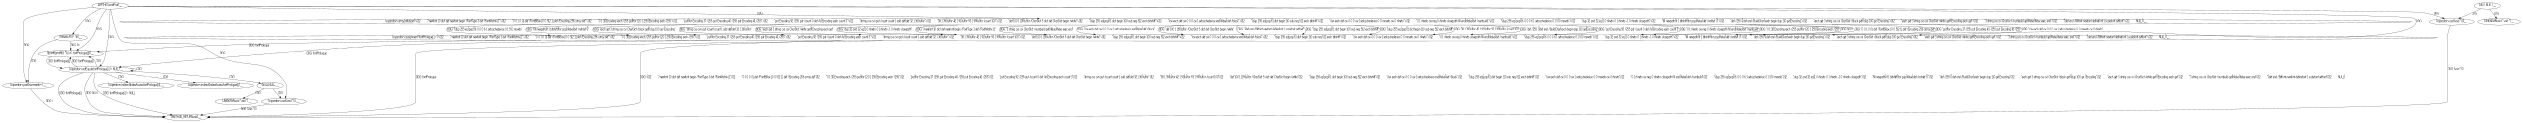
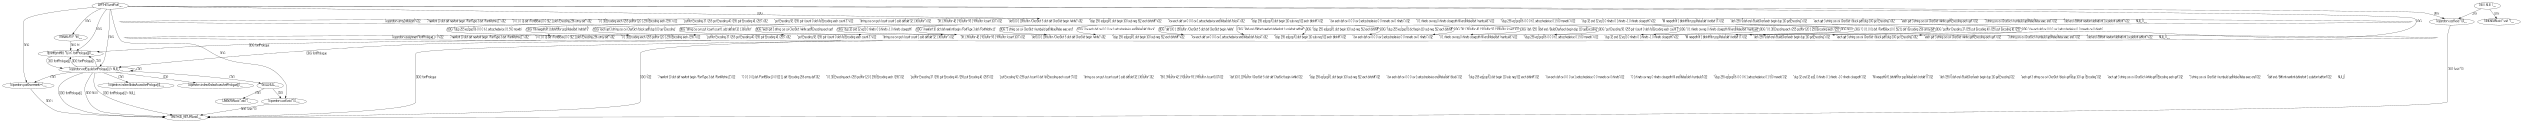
  digraph {
    fontname="Comic Neue"
    node [fontname="Comic Neue"]
    edge [fontname="Comic Neue"]
    n1 [label=<(METHOD,emitFont)<SUB>180</SUB>>]
    n2 [label=<(PARAM,FILE *fd)<SUB>180</SUB>>]
    n3 [label=<(&lt;operator&gt;.assignment,*fontPrologue[] = {\012        &quot;/newfont 10 dict def newfont begin /FontType 3 def /FontMatrix [1&quot;,\012        &quot;0 0 1 0 0] def /FontBBox [0 0 512 1] def /Encoding 256 array def&quot;,\012        &quot;0 1 31{Encoding exch /255 put}for 120 1 255{Encoding exch /255&quot;,\012        &quot;put}for Encoding 37 /255 put Encoding 40 /255 put Encoding 41 /255&quot;,\012        &quot;put Encoding 92 /255 put /count 0 def /ls{Encoding exch count 3&quot;,\012        &quot;string cvs cvn put /count count 1 add def}def 32 1 36{ls}for&quot;,\012        &quot;38 1 39{ls}for 42 1 91{ls}for 93 1 99{ls}for /count 100&quot;,\012        &quot;def 100 1 119{ls}for /CharDict 5 dict def CharDict begin /white&quot;,\012        &quot;{dup 255 eq{pop}{1 dict begin 100 sub neg 512 exch bitshift&quot;,\012        &quot;/cw exch def cw 0 0 0 cw 1 setcachedevice end}ifelse}def /black&quot;,\012        &quot;{dup 255 eq{pop}{1 dict begin 110 sub neg 512 exch bitshift&quot;,\012        &quot;/cw exch def cw 0 0 0 cw 1 setcachedevice 0 0 moveto cw 0 rlineto&quot;,\012        &quot;0 1 rlineto cw neg 0 rlineto closepath fill end}ifelse}def /numbuild&quot;,\012        &quot;{dup 255 eq{pop}{6 0 0 0 6 1 setcachedevice 0 1 5{0 moveto&quot;,\012        &quot;dup 32 and 32 eq{1 0 rlineto 0 1 rlineto -1 0 rlineto closepath&quot;,\012        &quot;fill newpath}if 1 bitshift}for pop}ifelse}def /.notdef {}&quot;,\012        &quot;def /255 {}def end /BuildChar{exch begin dup 110 ge{Encoding&quot;,\012        &quot;exch get 3 string cvs cvi CharDict /black get}{dup 100 ge {Encoding&quot;,\012        &quot;exch get 3 string cvs cvi CharDict /white get}{Encoding exch get&quot;,\012        &quot;3 string cvs cvi CharDict /numbuild get}ifelse}ifelse exec end&quot;,\012        &quot;}def end /Bitfont newfont definefont 1 scalefont setfont&quot;,\012        NULL})<SUB>182</SUB>>]
    n4 [label=<(&lt;operator&gt;.notEquals,fontPrologue[i] != NULL)<SUB>204</SUB>>]
    n5 [label=<(&lt;operator&gt;.postIncrement,i++)<SUB>206</SUB>>]
    n6 [label=<(fprintf,fprintf(fd, &quot;%s\n&quot;, fontPrologue[i]))<SUB>207</SUB>>]
    n7 [label=<(&lt;operator&gt;.arrayInitializer,{\012        &quot;/newfont 10 dict def newfont begin /FontType 3 def /FontMatrix [1&quot;,\012        &quot;0 0 1 0 0] def /FontBBox [0 0 512 1] def /Encoding 256 array def&quot;,\012        &quot;0 1 31{Encoding exch /255 put}for 120 1 255{Encoding exch /255&quot;,\012        &quot;put}for Encoding 37 /255 put Encoding 40 /255 put Encoding 41 /255&quot;,\012        &quot;put Encoding 92 /255 put /count 0 def /ls{Encoding exch count 3&quot;,\012        &quot;string cvs cvn put /count count 1 add def}def 32 1 36{ls}for&quot;,\012        &quot;38 1 39{ls}for 42 1 91{ls}for 93 1 99{ls}for /count 100&quot;,\012        &quot;def 100 1 119{ls}for /CharDict 5 dict def CharDict begin /white&quot;,\012        &quot;{dup 255 eq{pop}{1 dict begin 100 sub neg 512 exch bitshift&quot;,\012        &quot;/cw exch def cw 0 0 0 cw 1 setcachedevice end}ifelse}def /black&quot;,\012        &quot;{dup 255 eq{pop}{1 dict begin 110 sub neg 512 exch bitshift&quot;,\012        &quot;/cw exch def cw 0 0 0 cw 1 setcachedevice 0 0 moveto cw 0 rlineto&quot;,\012        &quot;0 1 rlineto cw neg 0 rlineto closepath fill end}ifelse}def /numbuild&quot;,\012        &quot;{dup 255 eq{pop}{6 0 0 0 6 1 setcachedevice 0 1 5{0 moveto&quot;,\012        &quot;dup 32 and 32 eq{1 0 rlineto 0 1 rlineto -1 0 rlineto closepath&quot;,\012        &quot;fill newpath}if 1 bitshift}for pop}ifelse}def /.notdef {}&quot;,\012        &quot;def /255 {}def end /BuildChar{exch begin dup 110 ge{Encoding&quot;,\012        &quot;exch get 3 string cvs cvi CharDict /black get}{dup 100 ge {Encoding&quot;,\012        &quot;exch get 3 string cvs cvi CharDict /white get}{Encoding exch get&quot;,\012        &quot;3 string cvs cvi CharDict /numbuild get}ifelse}ifelse exec end&quot;,\012        &quot;}def end /Bitfont newfont definefont 1 scalefont setfont&quot;,\012        NULL})<SUB>182</SUB>>]
    n8 [label=<(&lt;operator&gt;.cast,(void *)0)<SUB>204</SUB>>]
    n9 [label=<(&lt;operator&gt;.cast,(void *)0)<SUB>206</SUB>>]
    n10 [label=<(METHOD_RETURN,void)<SUB>180</SUB>>]
    n11 [label=<(&lt;operator&gt;.indirectIndexAccess,fontPrologue[i])<SUB>206</SUB>>]
    n12 [label=<(NULL,NULL)<SUB>206</SUB>>]
    n13 [label=<(&lt;operator&gt;.indirectIndexAccess,fontPrologue[i])<SUB>207</SUB>>]
    n14 [label=<(UNKNOWN,void *,void *)<SUB>206</SUB>>]
    n15 [label=<(NULL,NULL)<SUB>204</SUB>>]
    n16 [label=<(UNKNOWN,void *,void *)<SUB>204</SUB>>]
    n1 -> n2 [label="DDG: "]
    n1 -> n3 [label="DDG: "]
    n1 -> n4 [label="DDG: "]
    n1 -> n5 [label="DDG: "]
    n1 -> n6 [label="DDG: "]
    n1 -> n7 [label="DDG: "]
    n1 -> n8 [label="DDG: "]
    n1 -> n9 [label="DDG: "]
    n2 -> n6 [label="DDG: fd"]
    n3 -> n4 [label="DDG: fontPrologue"]
    n3 -> n6 [label="DDG: fontPrologue"]
    n3 -> n10 [label="DDG: fontPrologue"]
    n3 -> n10 [label="DDG: {\012        &quot;/newfont 10 dict def newfont begin /FontType 3 def /FontMatrix [1&quot;,\012        &quot;0 0 1 0 0] def /FontBBox [0 0 512 1] def /Encoding 256 array def&quot;,\012        &quot;0 1 31{Encoding exch /255 put}for 120 1 255{Encoding exch /255&quot;,\012        &quot;put}for Encoding 37 /255 put Encoding 40 /255 put Encoding 41 /255&quot;,\012        &quot;put Encoding 92 /255 put /count 0 def /ls{Encoding exch count 3&quot;,\012        &quot;string cvs cvn put /count count 1 add def}def 32 1 36{ls}for&quot;,\012        &quot;38 1 39{ls}for 42 1 91{ls}for 93 1 99{ls}for /count 100&quot;,\012        &quot;def 100 1 119{ls}for /CharDict 5 dict def CharDict begin /white&quot;,\012        &quot;{dup 255 eq{pop}{1 dict begin 100 sub neg 512 exch bitshift&quot;,\012        &quot;/cw exch def cw 0 0 0 cw 1 setcachedevice end}ifelse}def /black&quot;,\012        &quot;{dup 255 eq{pop}{1 dict begin 110 sub neg 512 exch bitshift&quot;,\012        &quot;/cw exch def cw 0 0 0 cw 1 setcachedevice 0 0 moveto cw 0 rlineto&quot;,\012        &quot;0 1 rlineto cw neg 0 rlineto closepath fill end}ifelse}def /numbuild&quot;,\012        &quot;{dup 255 eq{pop}{6 0 0 0 6 1 setcachedevice 0 1 5{0 moveto&quot;,\012        &quot;dup 32 and 32 eq{1 0 rlineto 0 1 rlineto -1 0 rlineto closepath&quot;,\012        &quot;fill newpath}if 1 bitshift}for pop}ifelse}def /.notdef {}&quot;,\012        &quot;def /255 {}def end /BuildChar{exch begin dup 110 ge{Encoding&quot;,\012        &quot;exch get 3 string cvs cvi CharDict /black get}{dup 100 ge {Encoding&quot;,\012        &quot;exch get 3 string cvs cvi CharDict /white get}{Encoding exch get&quot;,\012        &quot;3 string cvs cvi CharDict /numbuild get}ifelse}ifelse exec end&quot;,\012        &quot;}def end /Bitfont newfont definefont 1 scalefont setfont&quot;,\012        NULL}"]
    n4 -> n4 [label="CDG: "]
-   n2 -> n5 [label="CDG: "]
+   n4 -> n5 [label="CDG: "]
    n4 -> n6 [label="DDG: fontPrologue[i]"]
    n4 -> n6 [label="CDG: "]
    n4 -> n10 [label="DDG: fontPrologue[i]"]
    n4 -> n10 [label="DDG: NULL"]
    n4 -> n10 [label="DDG: fontPrologue[i] != NULL"]
    n4 -> n11 [label="CDG: "]
    n4 -> n12 [label="CDG: "]
    n4 -> n13 [label="CDG: "]
    n5 -> n10 [label="DDG: i"]
    n6 -> n4 [label="DDG: fontPrologue[i]"]
    n7 -> n3 [label="DDG: &quot;{dup 255 eq{pop}{1 dict begin 100 sub neg 512 exch bitshift&quot;"]
    n7 -> n3 [label="DDG: &quot;{dup 255 eq{pop}{1 dict begin 110 sub neg 512 exch bitshift&quot;"]
    n7 -> n3 [label="DDG: &quot;38 1 39{ls}for 42 1 91{ls}for 93 1 99{ls}for /count 100&quot;"]
    n7 -> n3 [label="DDG: &quot;def /255 {}def end /BuildChar{exch begin dup 110 ge{Encoding&quot;"]
    n7 -> n3 [label="DDG: &quot;put Encoding 92 /255 put /count 0 def /ls{Encoding exch count 3&quot;"]
    n7 -> n3 [label="DDG: &quot;0 1 rlineto cw neg 0 rlineto closepath fill end}ifelse}def /numbuild&quot;"]
    n7 -> n3 [label="DDG: &quot;0 1 31{Encoding exch /255 put}for 120 1 255{Encoding exch /255&quot;"]
    n7 -> n3 [label="DDG: NULL"]
    n7 -> n3 [label="DDG: &quot;0 0 1 0 0] def /FontBBox [0 0 512 1] def /Encoding 256 array def&quot;"]
    n7 -> n3 [label="DDG: &quot;put}for Encoding 37 /255 put Encoding 40 /255 put Encoding 41 /255&quot;"]
    n7 -> n3 [label="DDG: &quot;/cw exch def cw 0 0 0 cw 1 setcachedevice 0 0 moveto cw 0 rlineto&quot;"]
    n7 -> n3 [label="DDG: &quot;{dup 255 eq{pop}{6 0 0 0 6 1 setcachedevice 0 1 5{0 moveto&quot;"]
    n7 -> n3 [label="DDG: &quot;fill newpath}if 1 bitshift}for pop}ifelse}def /.notdef {}&quot;"]
    n7 -> n3 [label="DDG: &quot;exch get 3 string cvs cvi CharDict /black get}{dup 100 ge {Encoding&quot;"]
    n7 -> n3 [label="DDG: &quot;string cvs cvn put /count count 1 add def}def 32 1 36{ls}for&quot;"]
    n7 -> n3 [label="DDG: &quot;exch get 3 string cvs cvi CharDict /white get}{Encoding exch get&quot;"]
    n7 -> n3 [label="DDG: &quot;dup 32 and 32 eq{1 0 rlineto 0 1 rlineto -1 0 rlineto closepath&quot;"]
    n7 -> n3 [label="DDG: &quot;/newfont 10 dict def newfont begin /FontType 3 def /FontMatrix [1&quot;"]
    n7 -> n3 [label="DDG: &quot;3 string cvs cvi CharDict /numbuild get}ifelse}ifelse exec end&quot;"]
    n7 -> n3 [label="DDG: &quot;/cw exch def cw 0 0 0 cw 1 setcachedevice end}ifelse}def /black&quot;"]
    n7 -> n3 [label="DDG: &quot;def 100 1 119{ls}for /CharDict 5 dict def CharDict begin /white&quot;"]
    n7 -> n3 [label="DDG: &quot;}def end /Bitfont newfont definefont 1 scalefont setfont&quot;"]
    n8 -> n10 [label="DDG: (void *)0"]
    n9 -> n10 [label="DDG: (void *)0"]
    n12 -> n9 [label="CDG: "]
    n12 -> n14 [label="CDG: "]
    n15 -> n8 [label="CDG: "]
    n15 -> n16 [label="CDG: "]
  }
